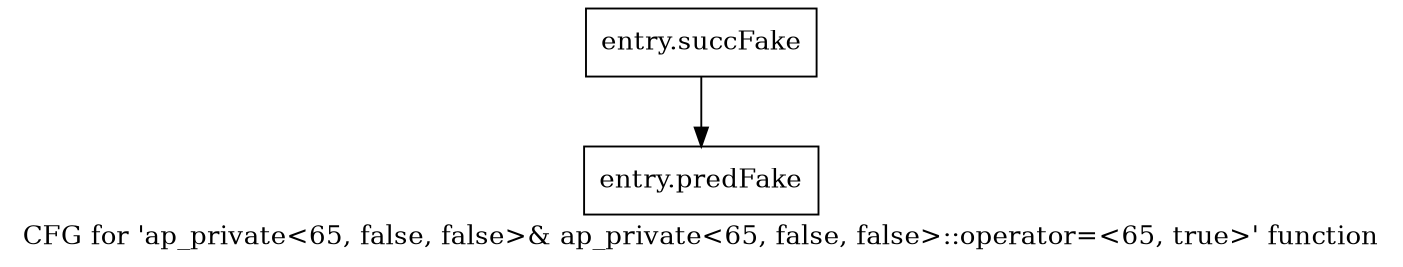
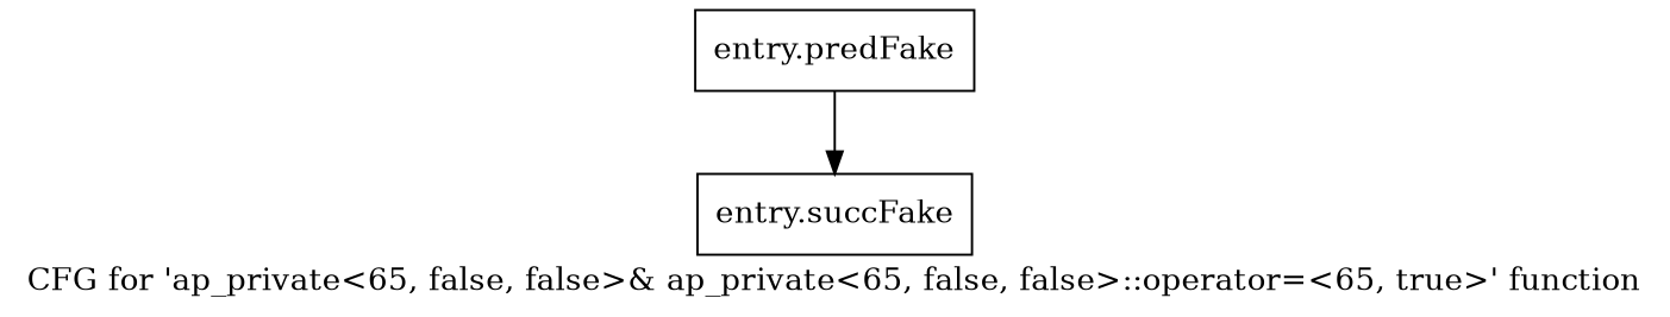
  digraph {
    label="CFG for 'ap_private\<65, false, false\>& ap_private\<65, false, false\>::operator=\<65, true\>' function"
    node [shape=record]
    n1 [label="{entry.predFake}"]
    n2 [filename="/tools/Xilinx/Vitis_HLS/2022.1/include/etc/ap_private.h" label="{entry.succFake}" linenumber=4852]
-   n2 -> n1 [execusionnum=3200 filename="/tools/Xilinx/Vitis_HLS/2022.1/include/etc/ap_private.h"]
+   n1 -> n2 [execusionnum=3200 filename="/tools/Xilinx/Vitis_HLS/2022.1/include/etc/ap_private.h"]
  }
